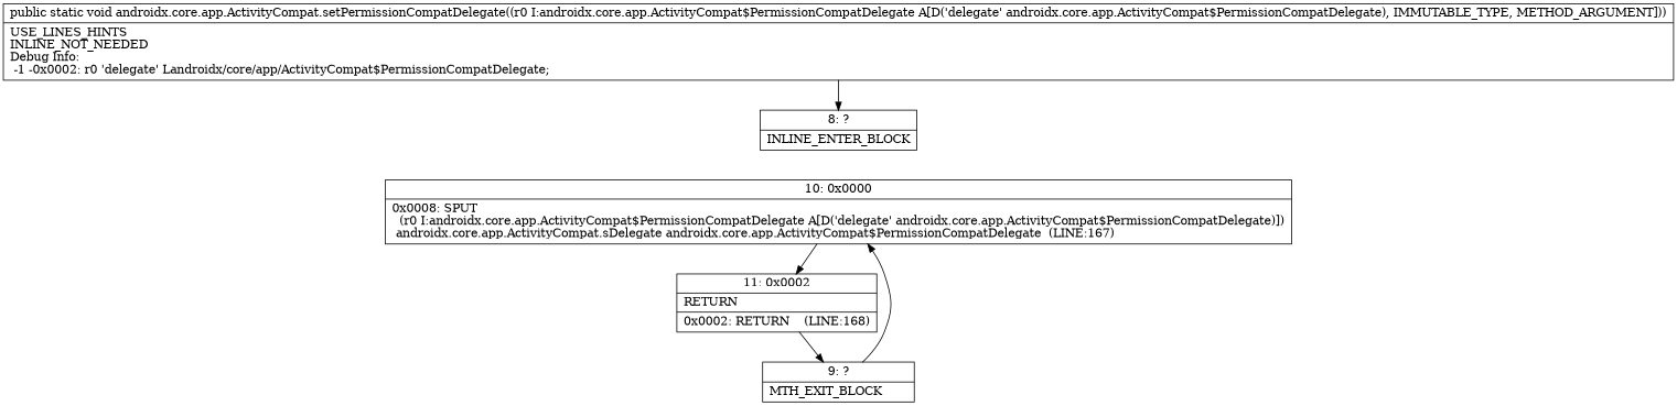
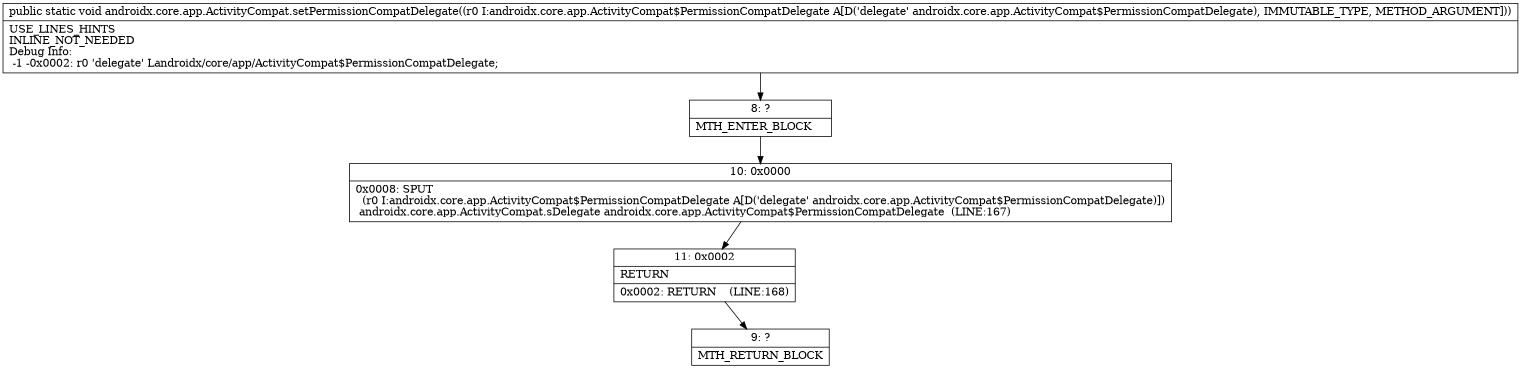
  digraph {
    node [shape=record]
-   n1 [label="{8\:\ ?|INLINE_ENTER_BLOCK\l}"]
+   n1 [label="{8\:\ ?|MTH_ENTER_BLOCK\l}"]
    n2 [label="{10\:\ 0x0000|0x0008: SPUT  \l  (r0 I:androidx.core.app.ActivityCompat$PermissionCompatDelegate A[D('delegate' androidx.core.app.ActivityCompat$PermissionCompatDelegate)])\l androidx.core.app.ActivityCompat.sDelegate androidx.core.app.ActivityCompat$PermissionCompatDelegate  (LINE:167)\l}"]
    n3 [label="{11\:\ 0x0002|RETURN\l|0x0002: RETURN    (LINE:168)\l}"]
-   n4 [label="{9\:\ ?|MTH_EXIT_BLOCK\l}"]
+   n4 [label="{9\:\ ?|MTH_RETURN_BLOCK\l}"]
    n5 [label="{public static void androidx.core.app.ActivityCompat.setPermissionCompatDelegate((r0 I:androidx.core.app.ActivityCompat$PermissionCompatDelegate A[D('delegate' androidx.core.app.ActivityCompat$PermissionCompatDelegate), IMMUTABLE_TYPE, METHOD_ARGUMENT]))  | USE_LINES_HINTS\lINLINE_NOT_NEEDED\lDebug Info:\l  \-1 \-0x0002: r0 'delegate' Landroidx\/core\/app\/ActivityCompat$PermissionCompatDelegate;\l}"]
-   n4 -> n2
+   n1 -> n2
    n2 -> n3
    n3 -> n4
    n5 -> n1
  }
